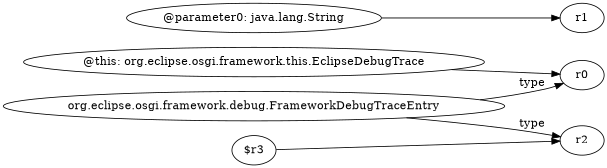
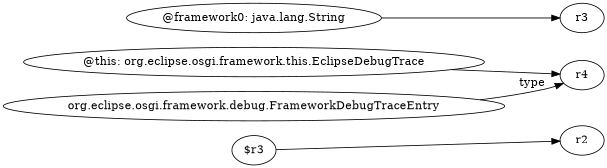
  digraph {
    fontname="DejaVu Serif"
    rankdir=LR
    node [fontname="DejaVu Serif"]
    edge [fontname="DejaVu Serif"]
    n1 [label="@this: org.eclipse.osgi.framework.this.EclipseDebugTrace"]
-   n2 [label=r0]
+   n2 [label=r4]
    n3 [label="org.eclipse.osgi.framework.debug.FrameworkDebugTraceEntry"]
    n4 [label=r2]
    n5 [label="$r3"]
-   n6 [label="@parameter0: java.lang.String"]
-   n7 [label=r1]
+   n6 [label="@framework0: java.lang.String"]
+   n7 [label=r3]
    n1 -> n2
    n3 -> n2 [label=type]
-   n3 -> n4 [label=type]
    n5 -> n4
    n6 -> n7
  }
